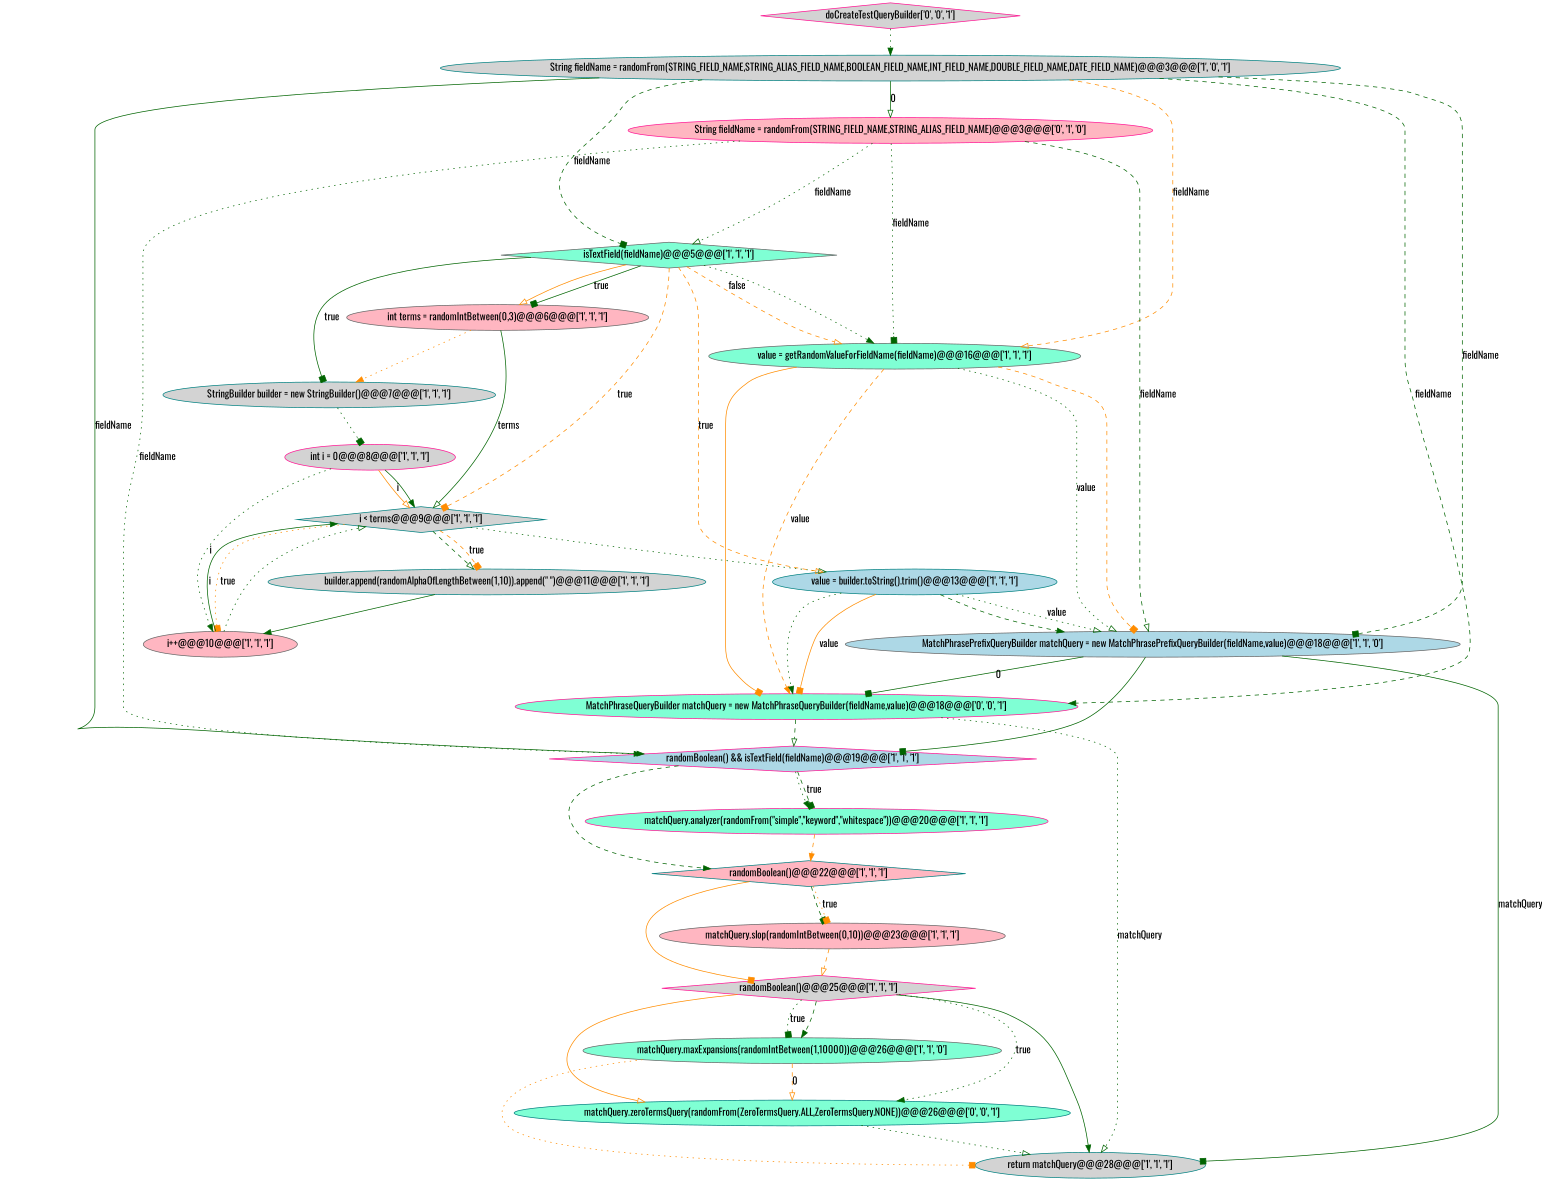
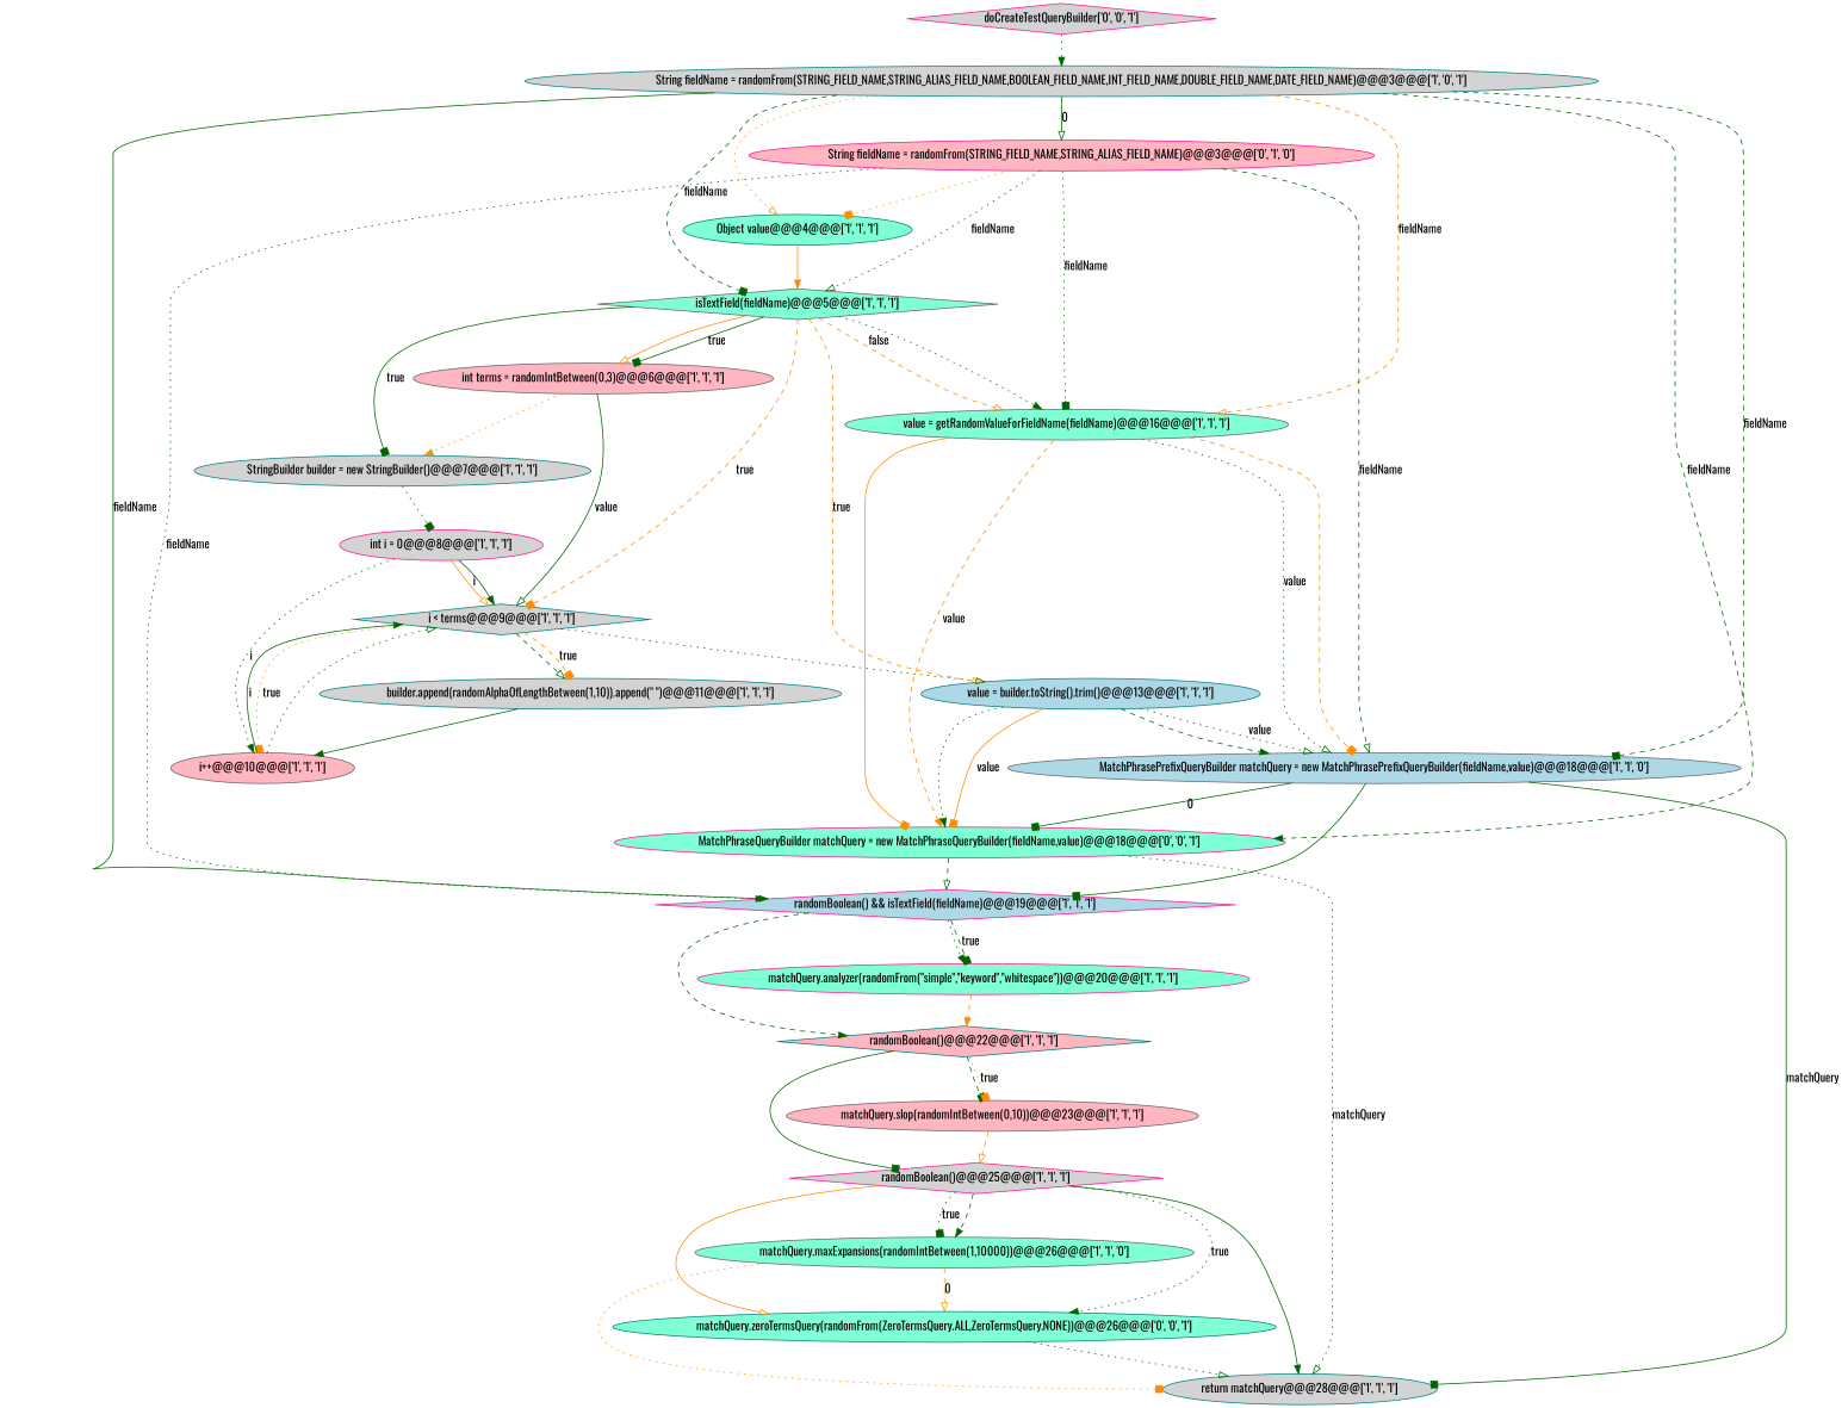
  digraph {
    fontname=Oswald
    node [color=teal fillcolor=lightgrey fontname=Oswald shape=ellipse style=filled]
    edge [arrowhead=box color=darkgreen fontname=Oswald style=dotted]
    n1 [color=deeppink fillcolor=aquamarine label="MatchPhraseQueryBuilder matchQuery = new MatchPhraseQueryBuilder(fieldName,value)@@@18@@@['0', '0', '1']"]
    n2 [label="return matchQuery@@@28@@@['1', '1', '1']"]
    n3 [color=deeppink fillcolor=lightblue label="randomBoolean() && isTextField(fieldName)@@@19@@@['1', '1', '1']" shape=diamond]
    n4 [color=deeppink fillcolor=aquamarine label="matchQuery.analyzer(randomFrom(\"simple\",\"keyword\",\"whitespace\"))@@@20@@@['1', '1', '1']"]
    n5 [fillcolor=lightpink label="randomBoolean()@@@22@@@['1', '1', '1']" shape=diamond]
    n6 [color=gray40 fillcolor=aquamarine label="matchQuery.maxExpansions(randomIntBetween(1,10000))@@@26@@@['1', '1', '0']"]
    n7 [fillcolor=aquamarine label="matchQuery.zeroTermsQuery(randomFrom(ZeroTermsQuery.ALL,ZeroTermsQuery.NONE))@@@26@@@['0', '0', '1']"]
    n8 [label="StringBuilder builder = new StringBuilder()@@@7@@@['1', '1', '1']"]
    n9 [color=deeppink label="int i = 0@@@8@@@['1', '1', '1']"]
    n10 [label="i < terms@@@9@@@['1', '1', '1']" shape=diamond]
    n11 [color=gray40 fillcolor=lightpink label="i++@@@10@@@['1', '1', '1']"]
    n12 [label="String fieldName = randomFrom(STRING_FIELD_NAME,STRING_ALIAS_FIELD_NAME,BOOLEAN_FIELD_NAME,INT_FIELD_NAME,DOUBLE_FIELD_NAME,DATE_FIELD_NAME)@@@3@@@['1', '0', '1']"]
    n13 [color=gray40 fillcolor=aquamarine label="value = getRandomValueForFieldName(fieldName)@@@16@@@['1', '1', '1']"]
+   n14 [fillcolor=aquamarine label="Object value@@@4@@@['1', '1', '1']"]
    n15 [color=gray40 fillcolor=lightblue label="MatchPhrasePrefixQueryBuilder matchQuery = new MatchPhrasePrefixQueryBuilder(fieldName,value)@@@18@@@['1', '1', '0']"]
    n16 [color=deeppink fillcolor=lightpink label="String fieldName = randomFrom(STRING_FIELD_NAME,STRING_ALIAS_FIELD_NAME)@@@3@@@['0', '1', '0']"]
    n17 [color=gray40 fillcolor=aquamarine label="isTextField(fieldName)@@@5@@@['1', '1', '1']" shape=diamond]
    n18 [fillcolor=lightblue label="value = builder.toString().trim()@@@13@@@['1', '1', '1']"]
    n19 [color=gray40 fillcolor=lightpink label="int terms = randomIntBetween(0,3)@@@6@@@['1', '1', '1']"]
    n20 [label="builder.append(randomAlphaOfLengthBetween(1,10)).append(\" \")@@@11@@@['1', '1', '1']"]
    n21 [color=deeppink label="doCreateTestQueryBuilder['0', '0', '1']" shape=diamond]
    n22 [color=gray40 fillcolor=lightpink label="matchQuery.slop(randomIntBetween(0,10))@@@23@@@['1', '1', '1']"]
    n23 [color=deeppink label="randomBoolean()@@@25@@@['1', '1', '1']" shape=diamond]
    n1 -> n2 [arrowhead=onormal label=matchQuery]
    n1 -> n3 [arrowhead=onormal style=dashed]
    n3 -> n4 [arrowhead=normal]
    n3 -> n4 [label=true style=dashed]
    n3 -> n5 [arrowhead=normal style=dashed]
    n4 -> n5 [arrowhead=normal color=darkorange style=dashed]
    n5 -> n22 [style=dashed]
    n5 -> n22 [color=darkorange label=true]
-   n5 -> n23 [color=darkorange style=solid]
+   n5 -> n23 [style=solid]
    n6 -> n2 [color=darkorange]
    n6 -> n7 [arrowhead=onormal color=darkorange label=0 style=dashed]
    n7 -> n2 [arrowhead=onormal]
    n8 -> n9
    n9 -> n10 [arrowhead=normal style=solid]
    n9 -> n10 [arrowhead=onormal color=darkorange label=i style=solid]
    n9 -> n11 [arrowhead=normal label=i]
    n10 -> n11 [color=darkorange label=true]
    n10 -> n18 [arrowhead=onormal]
    n10 -> n20 [arrowhead=onormal style=dashed]
    n10 -> n20 [color=darkorange label=true style=dashed]
    n11 -> n10 [arrowhead=onormal]
    n11 -> n10 [arrowhead=normal label=i style=solid]
    n12 -> n1 [arrowhead=normal label=fieldName style=dashed]
    n12 -> n3 [arrowhead=normal label=fieldName style=solid]
    n12 -> n13 [arrowhead=onormal color=darkorange label=fieldName style=dashed]
+   n12 -> n14 [arrowhead=onormal color=darkorange]
    n12 -> n15 [label=fieldName style=dashed]
    n12 -> n16 [arrowhead=onormal label=0 style=solid]
    n12 -> n17 [label=fieldName style=dashed]
    n13 -> n1 [color=darkorange style=solid]
    n13 -> n1 [arrowhead=normal color=darkorange label=value style=dashed]
    n13 -> n15 [arrowhead=onormal label=value]
    n13 -> n15 [color=darkorange style=dashed]
+   n14 -> n17 [arrowhead=normal color=darkorange style=solid]
    n15 -> n1 [label=0 style=solid]
    n15 -> n2 [label=matchQuery style=solid]
    n15 -> n3 [style=solid]
    n16 -> n3 [arrowhead=normal label=fieldName]
    n16 -> n13 [label=fieldName]
+   n16 -> n14 [color=darkorange]
    n16 -> n15 [arrowhead=onormal label=fieldName style=dashed]
    n16 -> n17 [arrowhead=onormal label=fieldName]
    n17 -> n8 [label=true style=solid]
    n17 -> n10 [color=darkorange label=true style=dashed]
    n17 -> n13 [arrowhead=onormal color=darkorange label=false style=dashed]
    n17 -> n13 [arrowhead=normal]
    n17 -> n18 [arrowhead=onormal color=darkorange label=true style=dashed]
    n17 -> n19 [label=true style=solid]
    n17 -> n19 [arrowhead=onormal color=darkorange style=solid]
    n18 -> n1 [arrowhead=normal]
    n18 -> n1 [color=darkorange label=value style=solid]
    n18 -> n15 [arrowhead=normal style=dashed]
    n18 -> n15 [arrowhead=onormal label=value]
    n19 -> n8 [arrowhead=normal color=darkorange]
-   n19 -> n10 [arrowhead=onormal label=terms style=solid]
+   n19 -> n10 [arrowhead=onormal label=value style=solid]
    n20 -> n11 [arrowhead=normal style=solid]
    n21 -> n12 [arrowhead=normal]
    n22 -> n23 [arrowhead=onormal color=darkorange style=dashed]
    n23 -> n2 [arrowhead=normal style=solid]
    n23 -> n6 [arrowhead=normal style=dashed]
    n23 -> n6 [label=true]
    n23 -> n7 [arrowhead=onormal color=darkorange style=solid]
    n23 -> n7 [arrowhead=normal label=true]
  }
